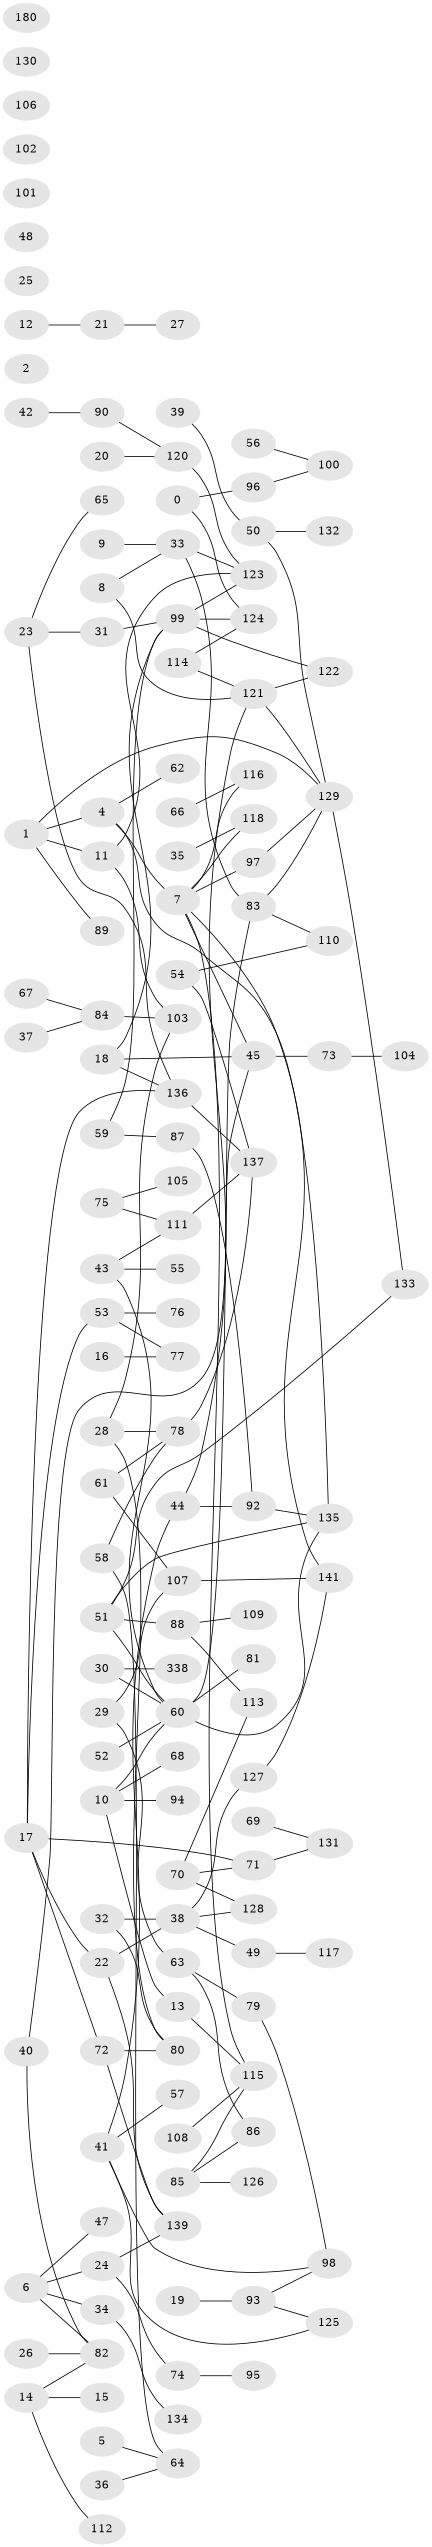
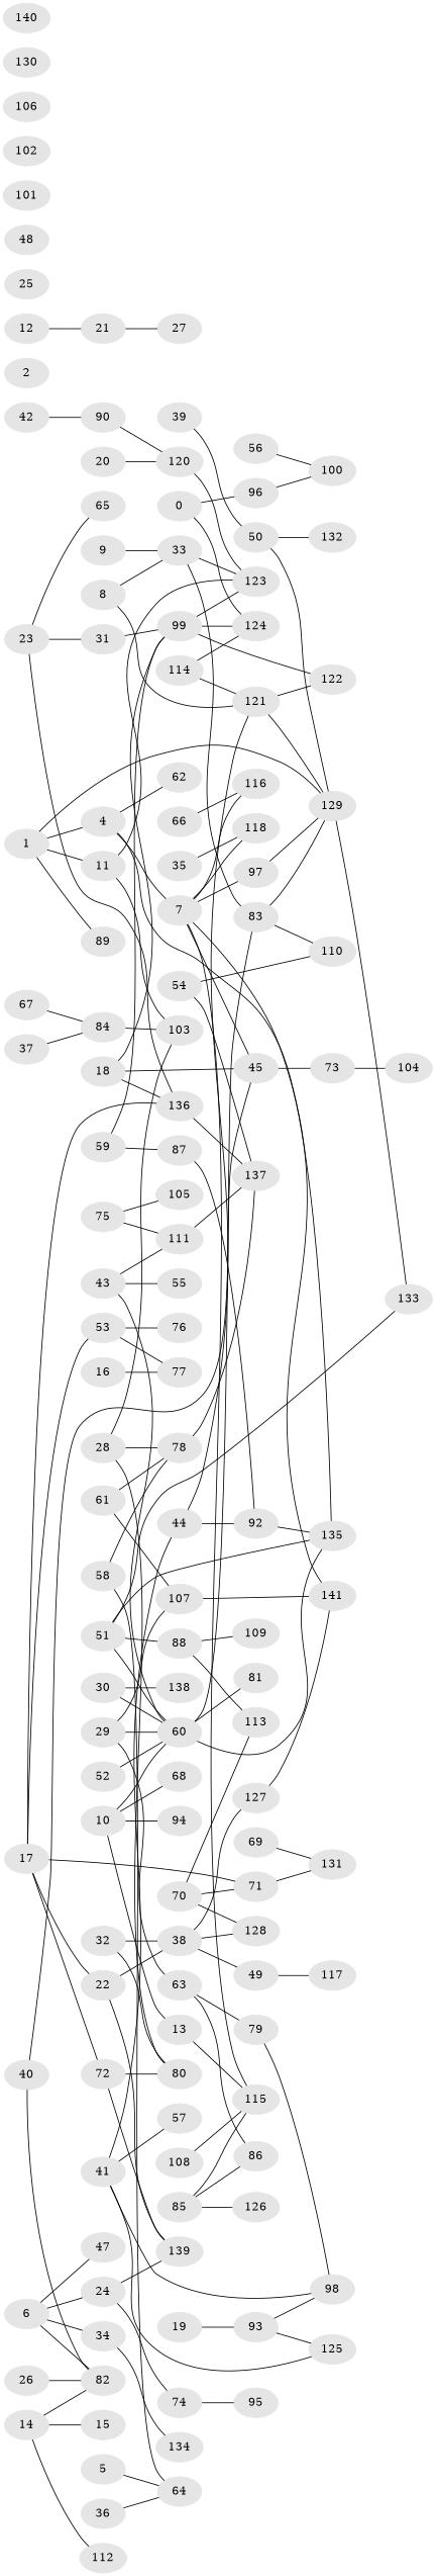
  graph {
    rankdir=LR
    node [color=gray90 style=filled]
    1
    4
    11
    89
    129
    7
    62
    135
    103
    123
    133
    2
    n13 [label=0]
    96
    124
    100
    45
    97
    115
    116
    118
    141
    5
    64
    6
    24
    34
    47
    82
    139
    74
    134
    73
    8
    33
    121
    83
    122
    9
    10
    13
    60
    68
    94
    81
    12
    21
    27
    14
    15
    112
    16
    77
    17
    22
    53
    71
    72
    136
    38
    76
    131
    80
    137
    18
    99
    19
    93
    98
    125
    20
    120
    49
    127
    128
    23
    31
    65
    95
    25
    26
    28
    78
    29
    63
    107
    79
    86
    30
-   138 [label=338]
+   138
    32
    110
    35
    36
    37
    84
    117
    39
    50
    132
    40
    41
    44
    57
    92
    42
    90
    43
    55
    111
    104
    48
    51
    88
    113
    109
    52
    54
    56
    58
    59
    87
    61
    66
    67
    69
    70
    75
    105
    85
    126
    101
    102
    106
    108
    114
    130
-   140 [label=180]
+   140
    1 -- 4
    1 -- 11
    1 -- 89
    1 -- 129
    4 -- 7
    4 -- 62
    4 -- 135
    11 -- 103
    11 -- 123
    129 -- 133
    7 -- 45
    7 -- 97
    7 -- 115
    7 -- 116
    7 -- 118
    7 -- 141
    n13 -- 96
    n13 -- 124
    96 -- 100
    45 -- 73
    97 -- 129
    5 -- 64
    6 -- 24
    6 -- 34
    6 -- 47
    6 -- 82
    24 -- 139
    24 -- 74
    34 -- 134
    74 -- 95
    73 -- 104
    8 -- 33
    8 -- 121
    33 -- 123
    33 -- 83
    121 -- 129
    121 -- 122
    83 -- 129
    83 -- 110
    9 -- 33
    10 -- 13
    10 -- 60
    10 -- 68
    10 -- 94
    13 -- 115
    60 -- 135
    60 -- 83
    60 -- 81
    12 -- 21
    21 -- 27
    14 -- 82
    14 -- 15
    14 -- 112
    16 -- 77
    17 -- 22
    17 -- 53
    17 -- 71
    17 -- 72
    17 -- 136
    22 -- 139
    22 -- 38
    53 -- 77
    53 -- 76
    71 -- 131
    72 -- 139
    72 -- 80
    136 -- 137
    38 -- 49
    38 -- 127
    38 -- 128
    18 -- 45
    18 -- 136
    18 -- 99
    99 -- 123
    99 -- 124
    99 -- 122
    19 -- 93
    93 -- 98
    93 -- 125
    20 -- 120
    120 -- 123
    49 -- 117
    127 -- 141
    23 -- 136
    23 -- 31
    23 -- 65
    31 -- 99
    26 -- 82
    28 -- 103
    28 -- 80
    28 -- 78
    78 -- 137
+   29 -- 60
    29 -- 63
    29 -- 107
    63 -- 79
    63 -- 86
    107 -- 141
    79 -- 98
    30 -- 60
    30 -- 138
    32 -- 38
    32 -- 80
    35 -- 118
    36 -- 64
    37 -- 84
    84 -- 103
    39 -- 50
    50 -- 129
    50 -- 132
    40 -- 45
    40 -- 82
    41 -- 98
    41 -- 125
    41 -- 44
    41 -- 57
    44 -- 121
    44 -- 92
    92 -- 135
    42 -- 90
    90 -- 120
    43 -- 60
    43 -- 55
    43 -- 111
    111 -- 137
    51 -- 135
    51 -- 133
    51 -- 60
    51 -- 88
    88 -- 113
    88 -- 109
    52 -- 60
    54 -- 137
    54 -- 110
    56 -- 100
    58 -- 64
    58 -- 78
    59 -- 99
    59 -- 87
    87 -- 92
    61 -- 78
    61 -- 107
    66 -- 116
    67 -- 84
    69 -- 131
    70 -- 71
    70 -- 128
    70 -- 113
    75 -- 111
    75 -- 105
    85 -- 115
    85 -- 86
    85 -- 126
    108 -- 115
    114 -- 124
    114 -- 121
  }
